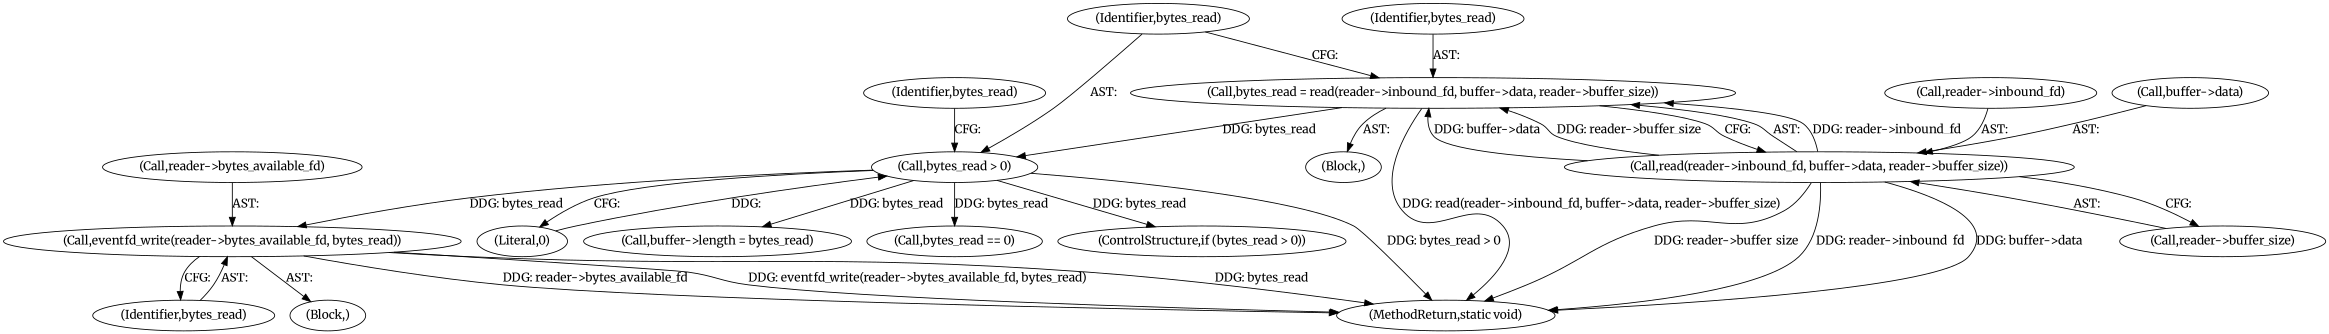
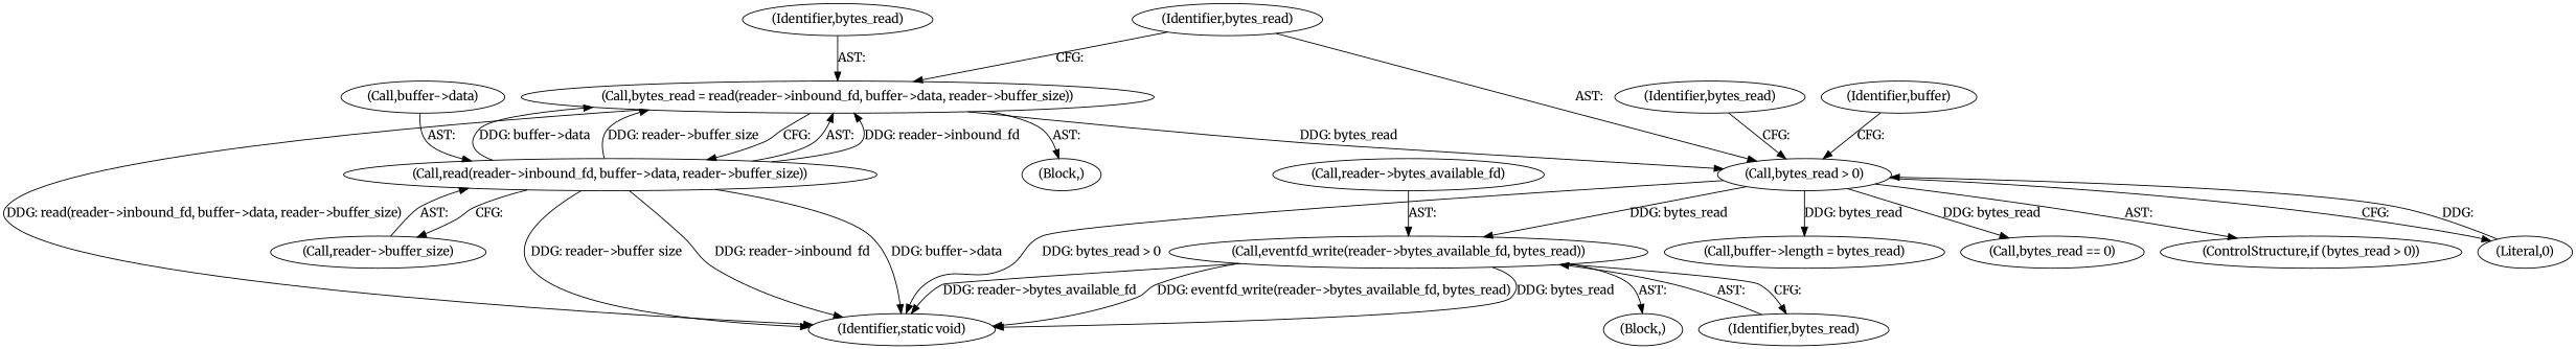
  digraph {
    fontname=Merriweather
    node [fontname=Merriweather]
    edge [fontname=Merriweather]
    n1 [label="(Call,eventfd_write(reader->bytes_available_fd, bytes_read))"]
    n2 [label="(Identifier,bytes_read)"]
-   n3 [label="(MethodReturn,static void)"]
+   n3 [label="(Identifier,static void)"]
    n4 [label="(Block,)"]
    n5 [label="(Call,bytes_read > 0)"]
    n6 [label="(Call,buffer->length = bytes_read)"]
    n7 [label="(Call,bytes_read == 0)"]
    n8 [label="(ControlStructure,if (bytes_read > 0))"]
    n9 [label="(Literal,0)"]
    n10 [label="(Call,bytes_read = read(reader->inbound_fd, buffer->data, reader->buffer_size))"]
    n11 [label="(Call,read(reader->inbound_fd, buffer->data, reader->buffer_size))"]
    n12 [label="(Block,)"]
    n13 [label="(Call,reader->buffer_size)"]
    n14 [label="(Identifier,bytes_read)"]
    n15 [label="(Identifier,bytes_read)"]
    n16 [label="(Identifier,bytes_read)"]
    n17 [label="(Call,buffer->data)"]
-   n19 [label="(Call,reader->inbound_fd)"]
+   n18 [label="(Identifier,buffer)"]
    n20 [label="(Call,reader->bytes_available_fd)"]
    n1 -> n2 [label="CFG: "]
    n1 -> n3 [label="DDG: reader->bytes_available_fd"]
    n1 -> n3 [label="DDG: eventfd_write(reader->bytes_available_fd, bytes_read)"]
    n1 -> n3 [label="DDG: bytes_read"]
    n1 -> n4 [label="AST: "]
    n2 -> n1 [label="AST: "]
    n5 -> n1 [label="DDG: bytes_read"]
    n5 -> n3 [label="DDG: bytes_read > 0"]
    n5 -> n6 [label="DDG: bytes_read"]
    n5 -> n7 [label="DDG: bytes_read"]
-   n5 -> n8 [label="DDG: bytes_read"]
+   n5 -> n8 [label="AST: "]
    n5 -> n9 [label="CFG: "]
    n9 -> n5 [label="DDG: "]
    n10 -> n3 [label="DDG: read(reader->inbound_fd, buffer->data, reader->buffer_size)"]
    n10 -> n5 [label="DDG: bytes_read"]
    n10 -> n11 [label="CFG: "]
    n10 -> n12 [label="AST: "]
    n11 -> n3 [label="DDG: reader->buffer_size"]
    n11 -> n3 [label="DDG: reader->inbound_fd"]
    n11 -> n3 [label="DDG: buffer->data"]
    n11 -> n10 [label="AST: "]
    n11 -> n10 [label="DDG: reader->inbound_fd"]
    n11 -> n10 [label="DDG: buffer->data"]
    n11 -> n10 [label="DDG: reader->buffer_size"]
    n11 -> n13 [label="CFG: "]
    n13 -> n11 [label="AST: "]
    n14 -> n5 [label="CFG: "]
    n15 -> n5 [label="AST: "]
    n15 -> n10 [label="CFG: "]
    n16 -> n10 [label="AST: "]
    n17 -> n11 [label="AST: "]
-   n19 -> n11 [label="AST: "]
+   n18 -> n5 [label="CFG: "]
    n20 -> n1 [label="AST: "]
  }
